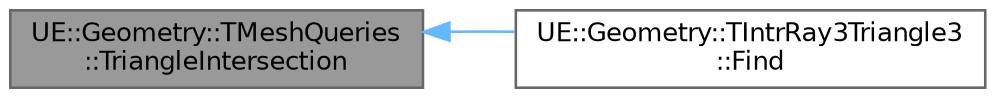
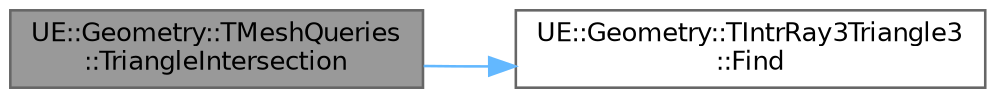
  digraph {
    rankdir=LR
    node [fontname=Helvetica fontsize=10 shape=box style=filled]
    n1 [color=gray40 fillcolor=grey60 fontcolor=black height=0.2 label="UE::Geometry::TMeshQueries\l::TriangleIntersection" width=0.4]
    n2 [color=grey40 fillcolor=white height=0.2 label="UE::Geometry::TIntrRay3Triangle3\l::Find" width=0.4]
-   n2 -> n1 [color=steelblue1 fontname=Helvetica fontsize=10 labelfontname=Helvetica labelfontsize=10 style=solid]
+   n1 -> n2 [color=steelblue1 fontname=Helvetica fontsize=10 labelfontname=Helvetica labelfontsize=10 style=solid]
  }
